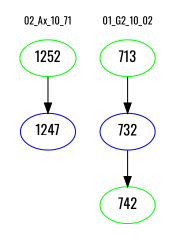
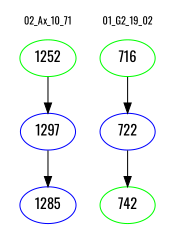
  digraph {
    fontname=Oswald
    node [color=green fontname=Oswald]
    edge [color=black fontname=Oswald]
    n1 [label=1252]
-   n2 [color=blue label=1247]
-   n4 [label=713]
-   n5 [color=blue label=732]
+   n2 [color=blue label=1297]
+   n3 [color=blue label=1285]
+   n4 [label=716]
+   n5 [color=blue label=722]
    n6 [label=742]
    subgraph cluster_1 {
      color=white
      fontsize=10
      label="02_Ax_10_71"
      n1
      n2
+     n3
    }
    subgraph cluster_2 {
      color=white
      fontsize=10
-     label="01_G2_10_02"
+     label="01_G2_19_02"
      n4
      n5
      n6
    }
    n1 -> n2
+   n2 -> n3
    n4 -> n5
    n5 -> n6
  }
